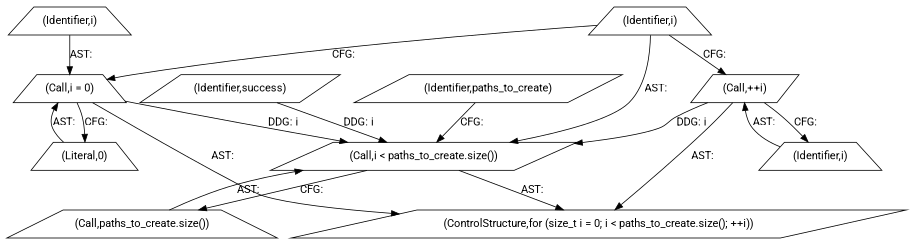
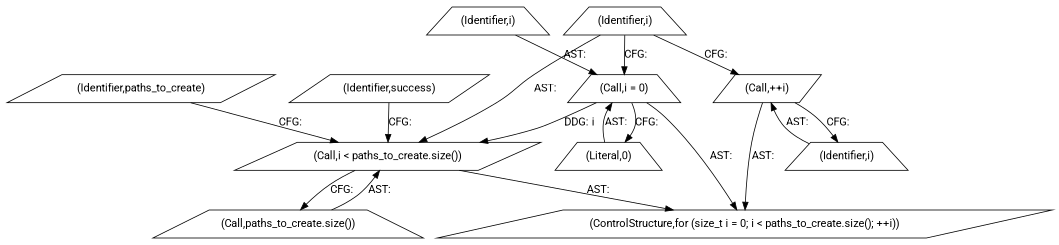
  digraph {
    fontname=Roboto
    node [fontname=Roboto shape=trapezium]
    edge [fontname=Roboto]
    n1 [label="(Call,i < paths_to_create.size())" shape=parallelogram]
    n2 [label="(Call,paths_to_create.size())"]
    n3 [label="(ControlStructure,for (size_t i = 0; i < paths_to_create.size(); ++i))" shape=parallelogram]
    n4 [label="(Call,++i)" shape=parallelogram]
    n5 [label="(Identifier,i)"]
    n6 [label="(Call,i = 0)"]
    n7 [label="(Literal,0)"]
    n8 [label="(Identifier,i)"]
    n9 [label="(Identifier,success)" shape=parallelogram]
    n10 [label="(Identifier,i)"]
    n11 [label="(Identifier,paths_to_create)" shape=parallelogram]
    n1 -> n2 [label="CFG: "]
    n1 -> n3 [label="AST: "]
    n2 -> n1 [label="AST: "]
-   n4 -> n1 [label="DDG: i"]
    n4 -> n3 [label="AST: "]
    n4 -> n5 [label="CFG: "]
    n5 -> n4 [label="AST: "]
    n6 -> n1 [label="DDG: i"]
    n6 -> n3 [label="AST: "]
    n6 -> n7 [label="CFG: "]
    n7 -> n6 [label="AST: "]
    n8 -> n1 [label="AST: "]
    n8 -> n4 [label="CFG: "]
    n8 -> n6 [label="CFG: "]
-   n9 -> n1 [label="DDG: i"]
+   n9 -> n1 [label="CFG: "]
    n10 -> n6 [label="AST: "]
    n11 -> n1 [label="CFG: "]
  }
